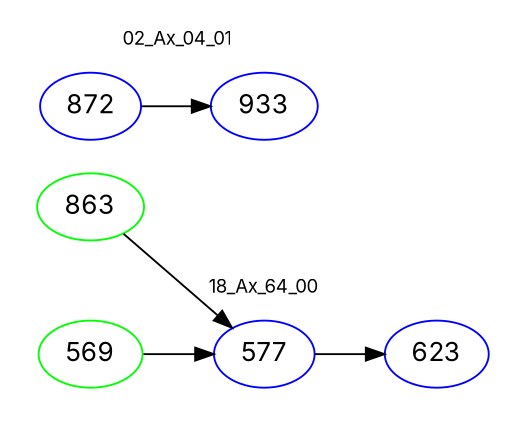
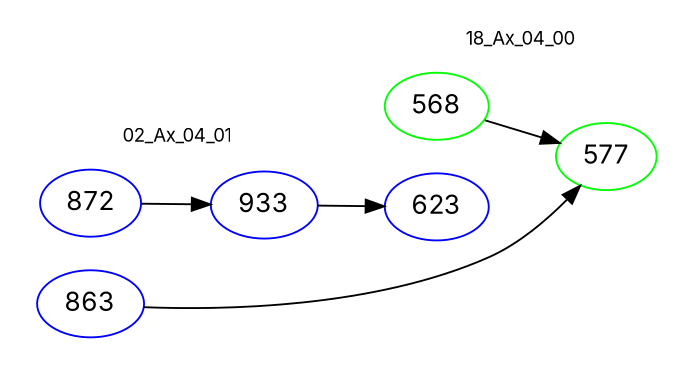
  digraph {
    fontname=Inter
    rankdir=LR
    node [color=blue fontname=Inter]
    edge [color=black fontname=Inter]
-   n1 [color=green label=863]
+   n1 [label=863]
    n2 [label=872]
    n3 [label=933]
-   n4 [color=green label=569]
-   n5 [label=577]
+   n4 [color=green label=568]
+   n5 [color=green label=577]
    n6 [label=623]
    subgraph cluster_1 {
      color=white
      fontsize=10
      label="02_Ax_04_01"
      n1
      n2
      n3
    }
    subgraph cluster_2 {
      color=white
      fontsize=10
-     label="18_Ax_64_00"
+     label="18_Ax_04_00"
      n4
      n5
      n6
    }
    n1 -> n5
    n2 -> n3
    n4 -> n5
-   n5 -> n6
+   n3 -> n6
  }
